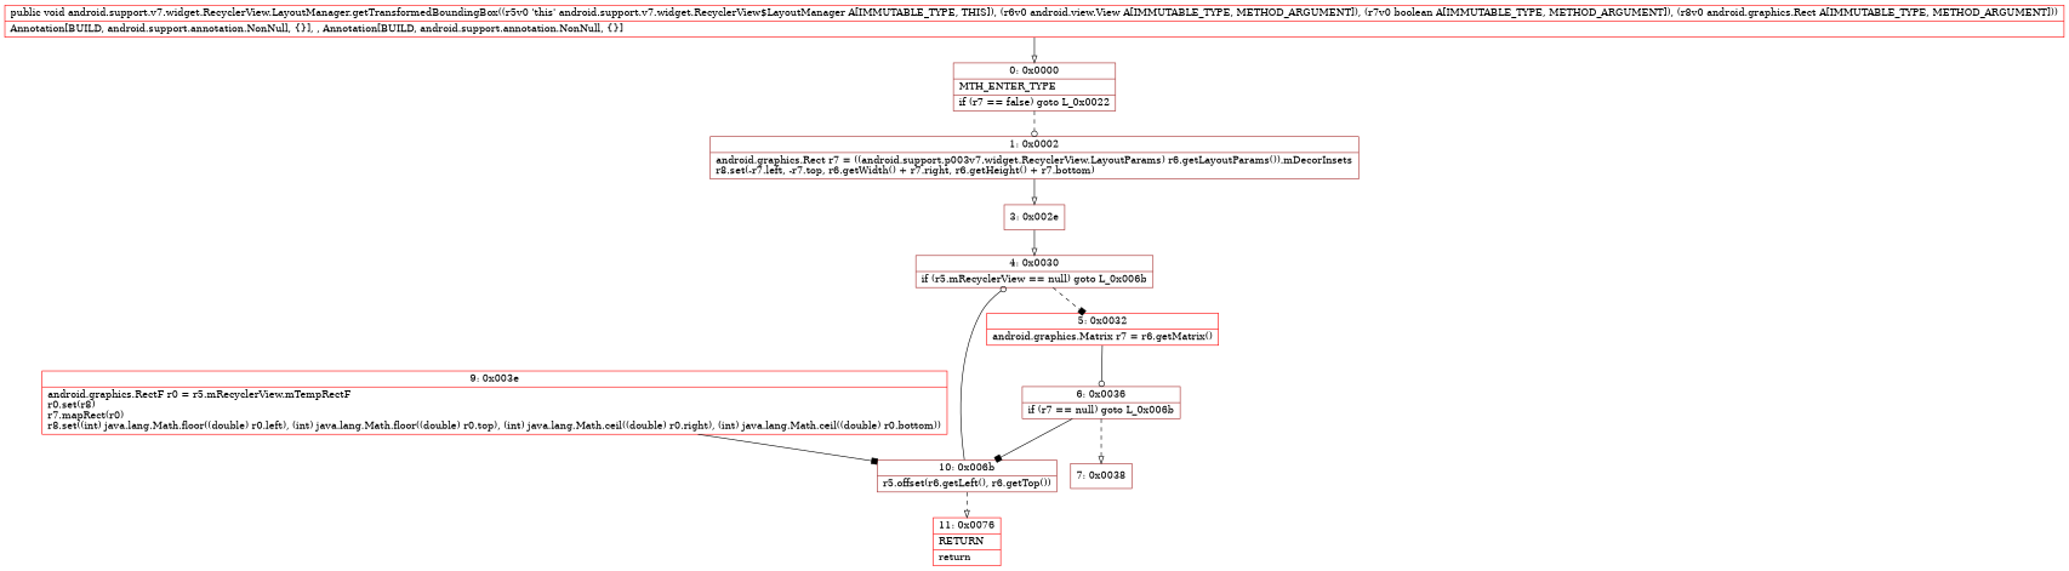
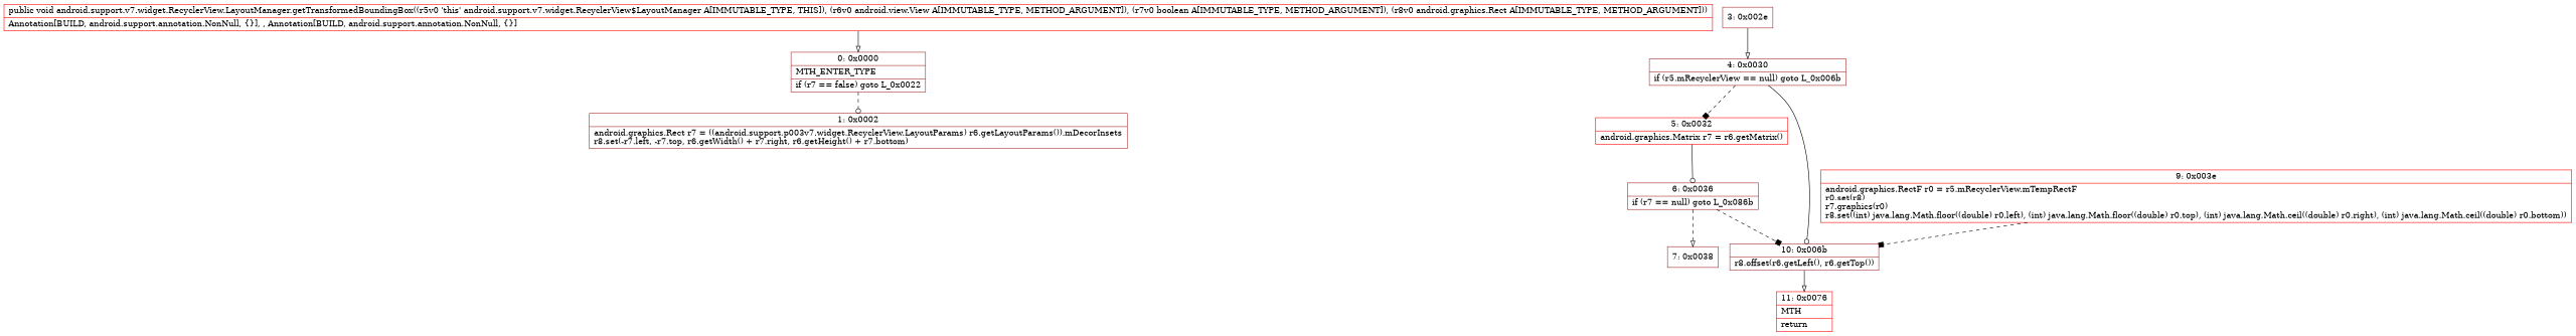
  digraph {
    node [color=brown shape=record]
    edge [arrowhead=onormal]
    n1 [label="{0\:\ 0x0000|MTH_ENTER_TYPE\l|if (r7 == false) goto L_0x0022\l}"]
    n2 [label="{1\:\ 0x0002|android.graphics.Rect r7 = ((android.support.p003v7.widget.RecyclerView.LayoutParams) r6.getLayoutParams()).mDecorInsets\lr8.set(\-r7.left, \-r7.top, r6.getWidth() + r7.right, r6.getHeight() + r7.bottom)\l}"]
    n3 [label="{3\:\ 0x002e}"]
    n4 [label="{4\:\ 0x0030|if (r5.mRecyclerView == null) goto L_0x006b\l}"]
    n5 [color=red label="{5\:\ 0x0032|android.graphics.Matrix r7 = r6.getMatrix()\l}"]
-   n6 [label="{10\:\ 0x006b|r5.offset(r6.getLeft(), r6.getTop())\l}"]
-   n7 [label="{6\:\ 0x0036|if (r7 == null) goto L_0x006b\l}"]
-   n8 [color=red label="{11\:\ 0x0076|RETURN\l|return\l}"]
+   n6 [label="{10\:\ 0x006b|r8.offset(r6.getLeft(), r6.getTop())\l}"]
+   n7 [label="{6\:\ 0x0036|if (r7 == null) goto L_0x086b\l}"]
+   n8 [color=red label="{11\:\ 0x0076|MTH\l|return\l}"]
    n9 [label="{7\:\ 0x0038}"]
-   n10 [color=red label="{9\:\ 0x003e|android.graphics.RectF r0 = r5.mRecyclerView.mTempRectF\lr0.set(r8)\lr7.mapRect(r0)\lr8.set((int) java.lang.Math.floor((double) r0.left), (int) java.lang.Math.floor((double) r0.top), (int) java.lang.Math.ceil((double) r0.right), (int) java.lang.Math.ceil((double) r0.bottom))\l}"]
+   n10 [color=red label="{9\:\ 0x003e|android.graphics.RectF r0 = r5.mRecyclerView.mTempRectF\lr0.set(r8)\lr7.graphics(r0)\lr8.set((int) java.lang.Math.floor((double) r0.left), (int) java.lang.Math.floor((double) r0.top), (int) java.lang.Math.ceil((double) r0.right), (int) java.lang.Math.ceil((double) r0.bottom))\l}"]
    n11 [color=red label="{public void android.support.v7.widget.RecyclerView.LayoutManager.getTransformedBoundingBox((r5v0 'this' android.support.v7.widget.RecyclerView$LayoutManager A[IMMUTABLE_TYPE, THIS]), (r6v0 android.view.View A[IMMUTABLE_TYPE, METHOD_ARGUMENT]), (r7v0 boolean A[IMMUTABLE_TYPE, METHOD_ARGUMENT]), (r8v0 android.graphics.Rect A[IMMUTABLE_TYPE, METHOD_ARGUMENT]))  | Annotation[BUILD, android.support.annotation.NonNull, \{\}], , Annotation[BUILD, android.support.annotation.NonNull, \{\}]\l}"]
    n1 -> n2 [arrowhead=odot style=dashed]
-   n2 -> n3
    n3 -> n4
    n4 -> n5 [arrowhead=box style=dashed]
-   n6 -> n4 [arrowhead=odot]
+   n4 -> n6 [arrowhead=odot]
    n5 -> n7 [arrowhead=odot]
-   n6 -> n8 [style=dashed]
-   n7 -> n6 [arrowhead=box]
+   n6 -> n8
+   n7 -> n6 [arrowhead=box style=dashed]
    n7 -> n9 [style=dashed]
-   n10 -> n6 [arrowhead=box]
+   n10 -> n6 [arrowhead=box style=dashed]
    n11 -> n1
  }
